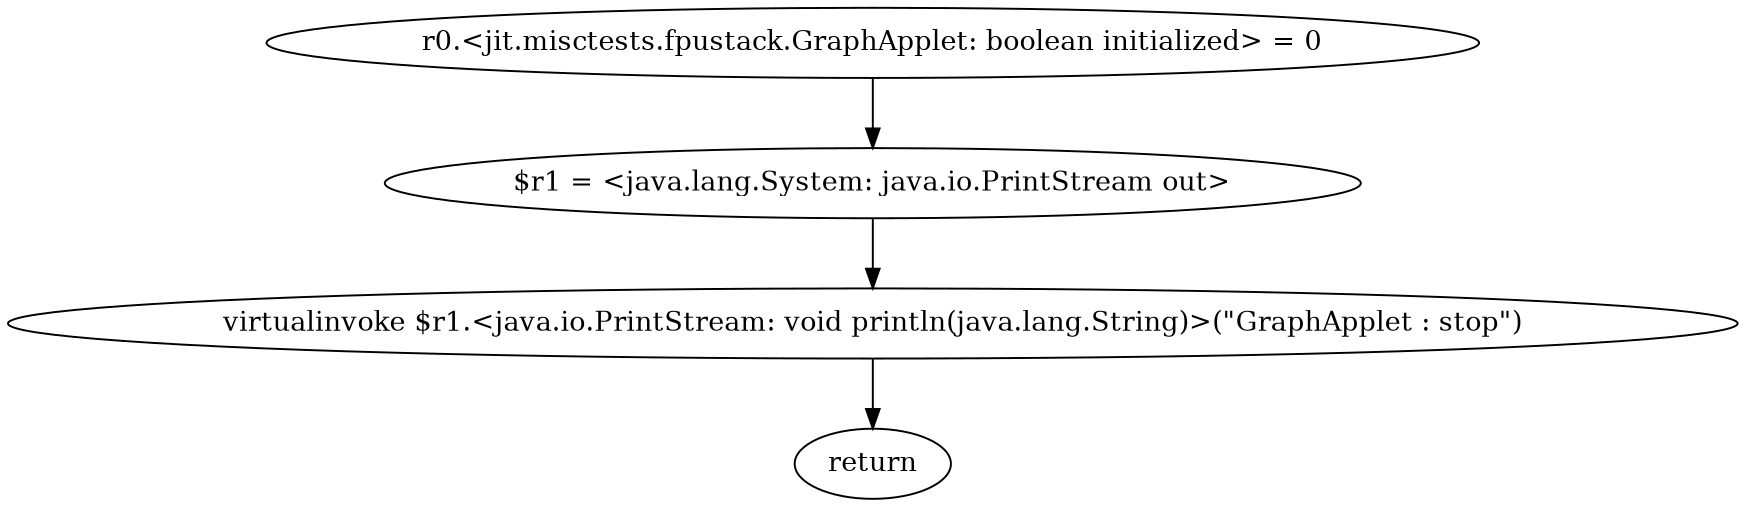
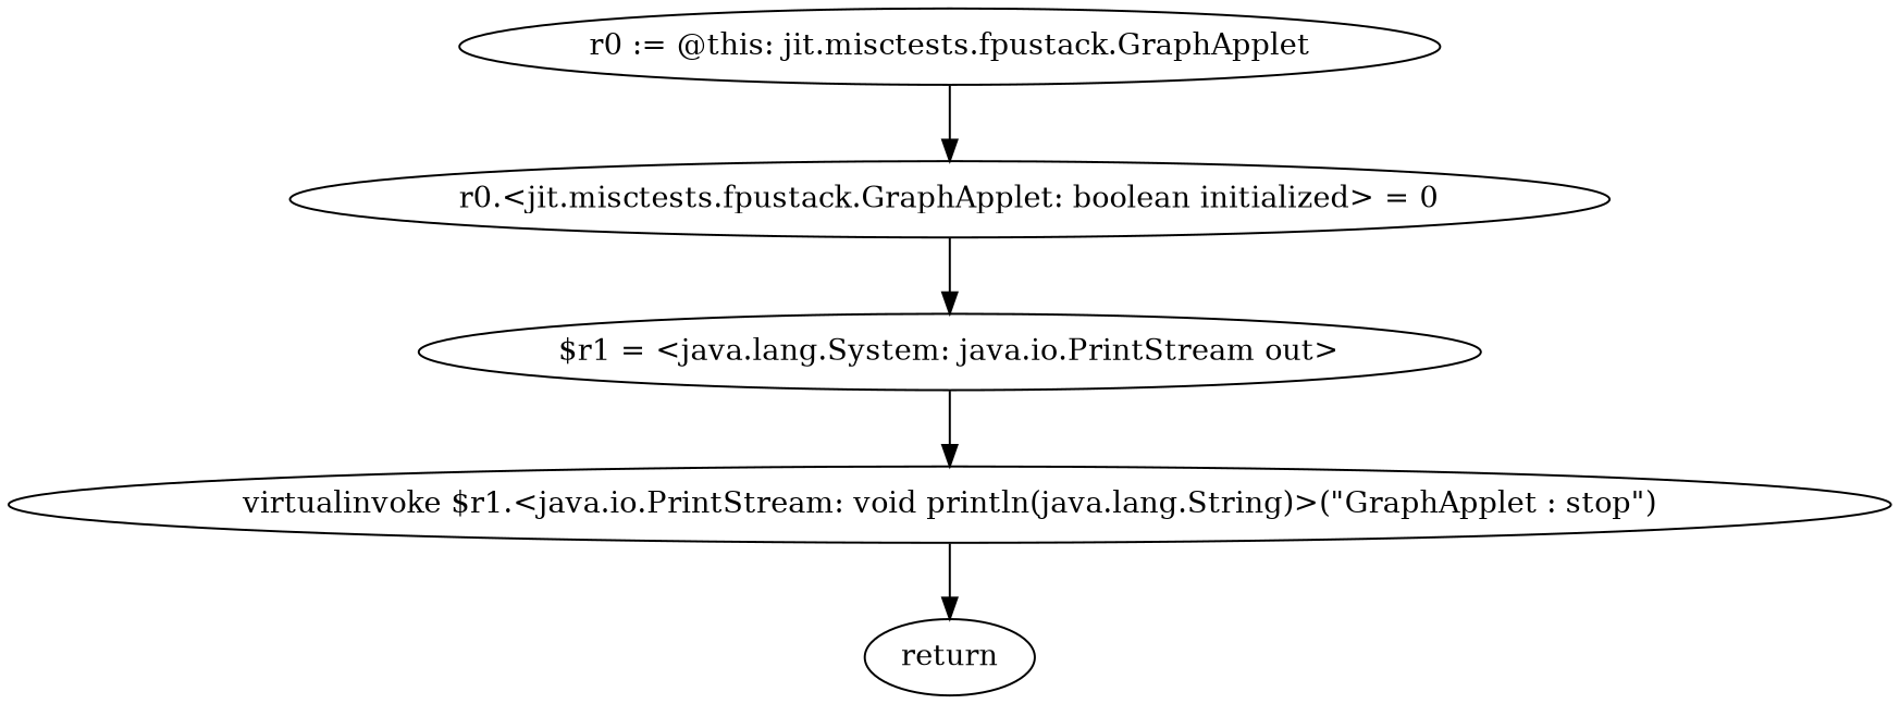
  digraph {
+   "r0 := @this: jit.misctests.fpustack.GraphApplet"
    "r0.<jit.misctests.fpustack.GraphApplet: boolean initialized> = 0"
    "$r1 = <java.lang.System: java.io.PrintStream out>"
    "virtualinvoke $r1.<java.io.PrintStream: void println(java.lang.String)>(\"GraphApplet : stop\")"
    return
+   "r0 := @this: jit.misctests.fpustack.GraphApplet" -> "r0.<jit.misctests.fpustack.GraphApplet: boolean initialized> = 0"
    "r0.<jit.misctests.fpustack.GraphApplet: boolean initialized> = 0" -> "$r1 = <java.lang.System: java.io.PrintStream out>"
    "$r1 = <java.lang.System: java.io.PrintStream out>" -> "virtualinvoke $r1.<java.io.PrintStream: void println(java.lang.String)>(\"GraphApplet : stop\")"
    "virtualinvoke $r1.<java.io.PrintStream: void println(java.lang.String)>(\"GraphApplet : stop\")" -> return
  }
